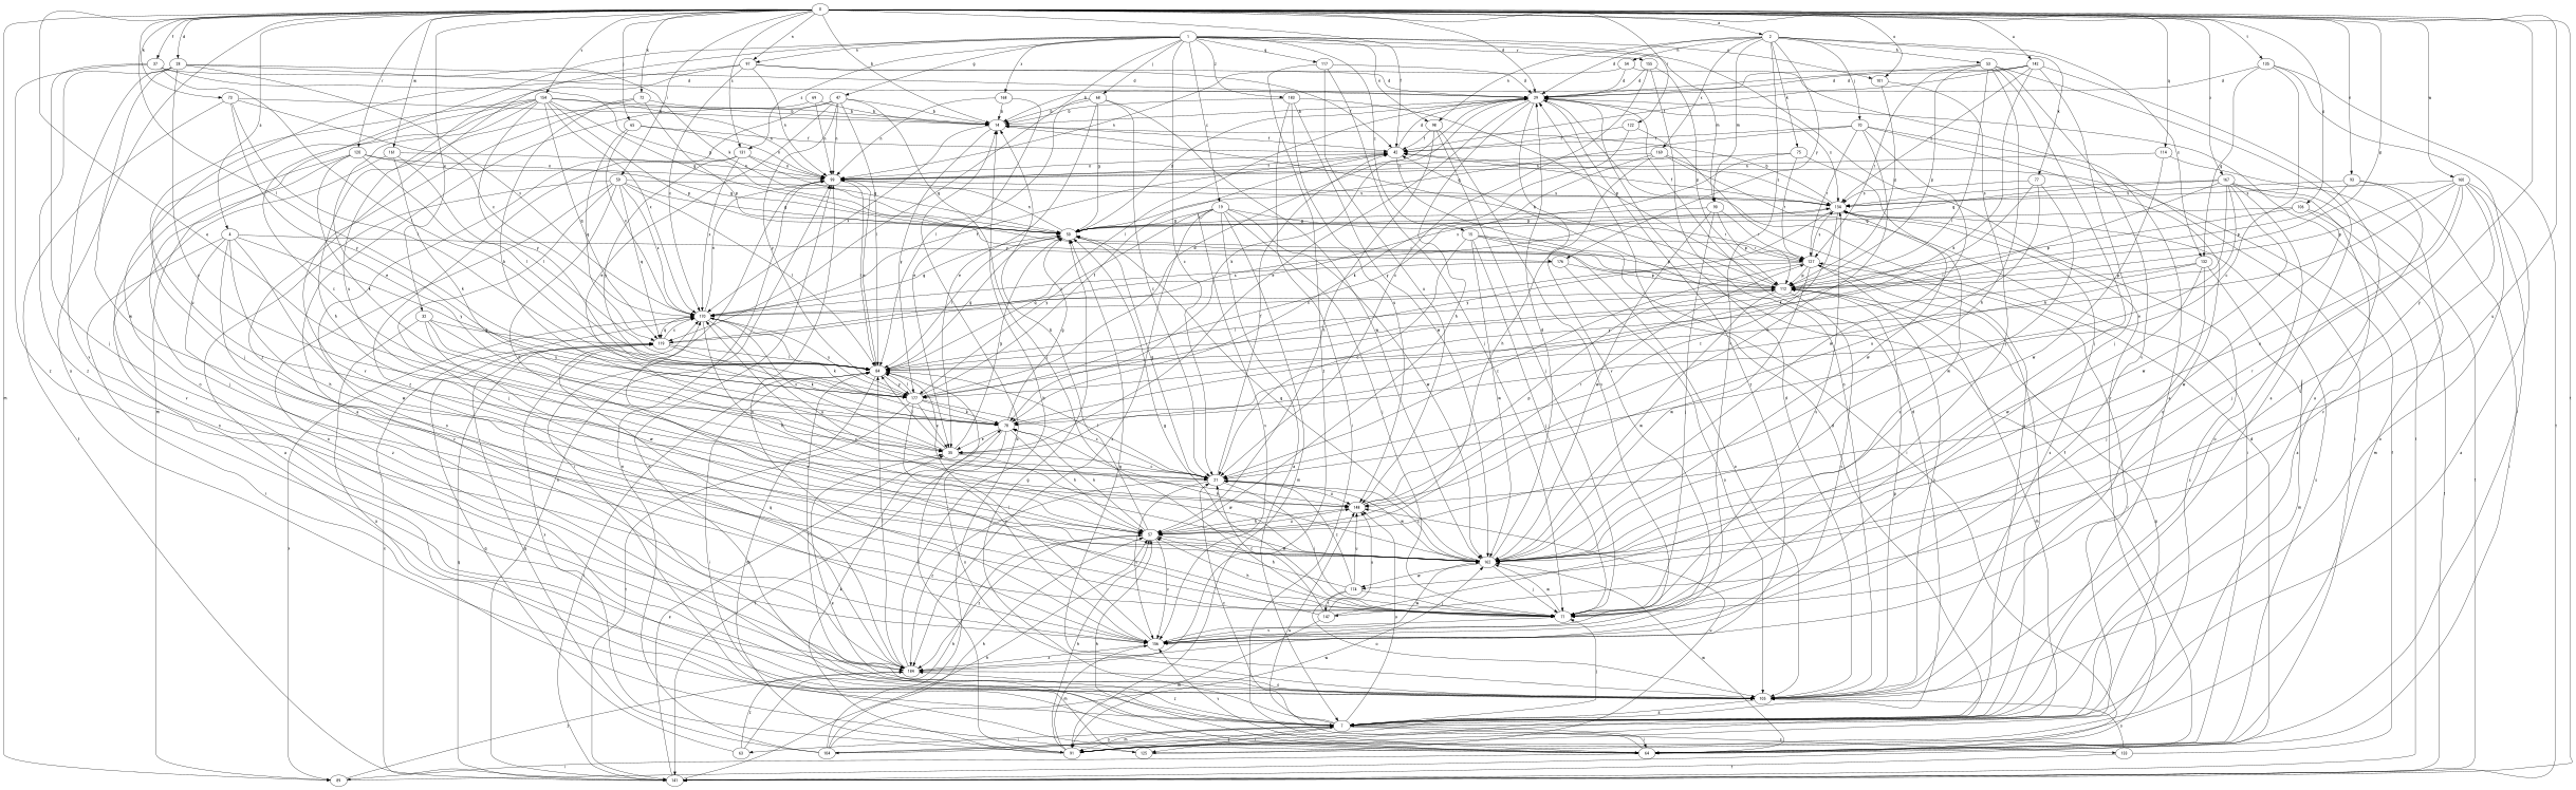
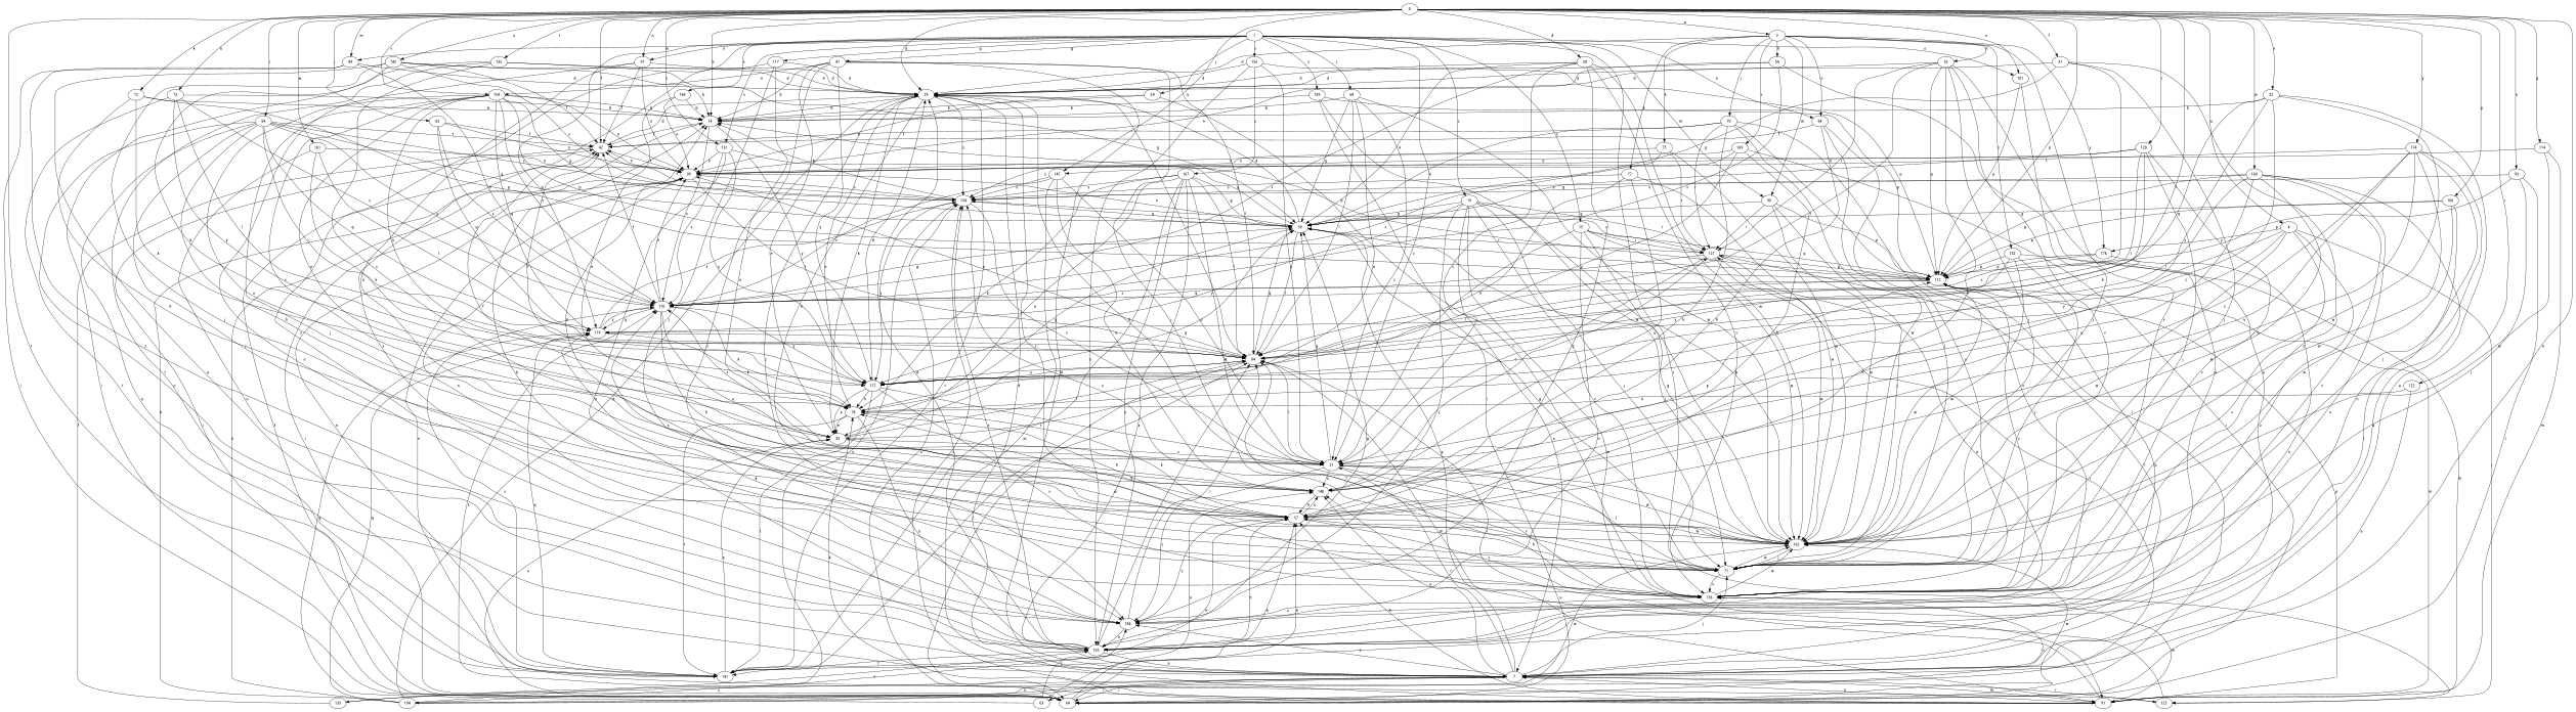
  strict digraph {
    fontname="Roboto Condensed"
    node [fontname="Roboto Condensed"]
    edge [fontname="Roboto Condensed"]
    0
    2
    4
    7
    14
    28
    29
    32
    35
    37
    42
    59
    65
    72
    73
    84
    89
    93
    97
    101
    106
    112
    114
    120
    122
    131
    135
    141
    142
    147
    154
    160
    161
    167
    174
    90
    98
    53
    54
    70
    75
    77
    132
    156
    169
    176
    125
    184
    57
    162
    177
    21
    50
    63
    64
    71
    91
    104
    127
    133
    148
    170
    78
    134
    119
    99
    105
    1
    15
    19
    47
    68
    69
    117
    155
    168
    183
    0 -> 2 [label=a]
    0 -> 4 [label=a]
    0 -> 7 [label=a]
    0 -> 14 [label=b]
    0 -> 28 [label=d]
    0 -> 29 [label=d]
    0 -> 32 [label=e]
-   0 -> 35 [label=e]
    0 -> 37 [label=f]
    0 -> 42 [label=f]
    0 -> 59 [label=i]
    0 -> 65 [label=j]
    0 -> 72 [label=k]
    0 -> 73 [label=k]
    0 -> 84 [label=l]
    0 -> 89 [label=m]
    0 -> 93 [label=n]
    0 -> 97 [label=n]
    0 -> 101 [label=o]
    0 -> 106 [label=p]
    0 -> 112 [label=p]
    0 -> 114 [label=q]
    0 -> 120 [label=r]
    0 -> 122 [label=r]
    0 -> 131 [label=s]
    0 -> 135 [label=t]
    0 -> 141 [label=t]
    0 -> 142 [label=u]
    0 -> 147 [label=u]
    0 -> 154 [label=v]
    0 -> 160 [label=w]
    0 -> 161 [label=w]
-   0 -> 167 [label=x]
+   155 -> 167 [label=x]
    0 -> 174 [label=y]
    2 -> 29 [label=d]
    2 -> 90 [label=m]
    2 -> 98 [label=n]
    2 -> 53 [label=h]
    2 -> 54 [label=h]
    2 -> 70 [label=j]
    2 -> 75 [label=k]
    2 -> 77 [label=k]
    2 -> 132 [label=s]
    2 -> 156 [label=v]
    2 -> 169 [label=x]
    2 -> 176 [label=y]
    4 -> 156 [label=v]
    4 -> 176 [label=y]
    4 -> 125 [label=r]
    4 -> 184 [label=z]
    4 -> 57 [label=h]
    4 -> 162 [label=w]
    4 -> 177 [label=y]
    7 -> 29 [label=d]
    7 -> 125 [label=r]
    7 -> 184 [label=z]
    7 -> 21 [label=c]
    7 -> 50 [label=g]
    7 -> 63 [label=i]
    7 -> 64 [label=i]
    7 -> 71 [label=j]
    7 -> 91 [label=m]
    7 -> 104 [label=o]
    7 -> 127 [label=r]
    7 -> 133 [label=s]
    7 -> 148 [label=u]
    14 -> 42 [label=f]
    14 -> 177 [label=y]
    14 -> 170 [label=x]
    28 -> 29 [label=d]
    28 -> 156 [label=v]
    28 -> 184 [label=z]
    28 -> 162 [label=w]
    28 -> 21 [label=c]
    28 -> 50 [label=k]
    28 -> 170 [label=x]
    29 -> 14 [label=b]
    29 -> 35 [label=e]
    29 -> 84 [label=l]
    29 -> 141 [label=t]
    29 -> 156 [label=v]
    29 -> 184 [label=z]
    29 -> 57 [label=h]
    29 -> 78 [label=k]
    29 -> 134 [label=s]
    32 -> 7 [label=a]
+   32 -> 14 [label=b]
    32 -> 162 [label=w]
    32 -> 177 [label=y]
    32 -> 21 [label=c]
    32 -> 119 [label=q]
    35 -> 84 [label=l]
    35 -> 162 [label=w]
    35 -> 21 [label=c]
    35 -> 50 [label=g]
    35 -> 170 [label=x]
    37 -> 29 [label=d]
    37 -> 84 [label=l]
    37 -> 184 [label=z]
    37 -> 50 [label=g]
    37 -> 71 [label=j]
    42 -> 29 [label=d]
    42 -> 64 [label=i]
    42 -> 99 [label=n]
    59 -> 7 [label=a]
    59 -> 84 [label=l]
    59 -> 57 [label=h]
    59 -> 50 [label=g]
    59 -> 71 [label=j]
    59 -> 170 [label=x]
    59 -> 134 [label=s]
    59 -> 119 [label=q]
    59 -> 105 [label=o]
    65 -> 42 [label=f]
    65 -> 170 [label=x]
    65 -> 119 [label=q]
    65 -> 99 [label=n]
    72 -> 14 [label=b]
    72 -> 112 [label=p]
    72 -> 57 [label=h]
    72 -> 78 [label=k]
    73 -> 14 [label=b]
    73 -> 84 [label=l]
    73 -> 141 [label=t]
    73 -> 177 [label=y]
    73 -> 170 [label=x]
    84 -> 177 [label=y]
    84 -> 50 [label=g]
    84 -> 64 [label=i]
    84 -> 91 [label=m]
    84 -> 99 [label=n]
    89 -> 29 [label=d]
    89 -> 184 [label=z]
-   64 -> 89 [label=i]
+   89 -> 64 [label=i]
    89 -> 170 [label=x]
    93 -> 112 [label=p]
    93 -> 64 [label=i]
    93 -> 71 [label=j]
    93 -> 134 [label=s]
    97 -> 29 [label=d]
    97 -> 42 [label=f]
    97 -> 148 [label=u]
    97 -> 99 [label=n]
    97 -> 105 [label=o]
    101 -> 112 [label=p]
    101 -> 71 [label=j]
    106 -> 112 [label=p]
    106 -> 141 [label=t]
    106 -> 162 [label=w]
    106 -> 50 [label=g]
    112 -> 14 [label=b]
    112 -> 84 [label=l]
    112 -> 156 [label=v]
    112 -> 162 [label=w]
    112 -> 91 [label=m]
    112 -> 170 [label=x]
    114 -> 162 [label=w]
    114 -> 91 [label=m]
    114 -> 99 [label=n]
    120 -> 84 [label=l]
    120 -> 156 [label=v]
    120 -> 50 [label=g]
    120 -> 71 [label=j]
    120 -> 78 [label=k]
    120 -> 99 [label=n]
    122 -> 7 [label=a]
-   122 -> 42 [label=f]
+   59 -> 42 [label=f]
    122 -> 78 [label=k]
    131 -> 177 [label=y]
    131 -> 50 [label=g]
    131 -> 170 [label=x]
    131 -> 99 [label=n]
    131 -> 105 [label=o]
    135 -> 29 [label=d]
    135 -> 141 [label=t]
    135 -> 21 [label=c]
-   135 -> 132 [label=g]
+   135 -> 50 [label=g]
    135 -> 64 [label=i]
    141 -> 35 [label=e]
    141 -> 84 [label=l]
    141 -> 57 [label=h]
    141 -> 170 [label=x]
    141 -> 119 [label=q]
    141 -> 99 [label=n]
    142 -> 7 [label=a]
    142 -> 14 [label=b]
    142 -> 29 [label=d]
    142 -> 42 [label=f]
    142 -> 71 [label=j]
    142 -> 78 [label=k]
    142 -> 134 [label=s]
    147 -> 21 [label=c]
    147 -> 91 [label=m]
    147 -> 148 [label=u]
    147 -> 170 [label=x]
    147 -> 134 [label=s]
    154 -> 14 [label=b]
    154 -> 35 [label=e]
    154 -> 112 [label=p]
    154 -> 177 [label=y]
    154 -> 21 [label=c]
    154 -> 50 [label=g]
    154 -> 71 [label=j]
    154 -> 148 [label=u]
    154 -> 170 [label=x]
    154 -> 119 [label=q]
    154 -> 99 [label=n]
    160 -> 7 [label=a]
    160 -> 84 [label=l]
    160 -> 112 [label=p]
    160 -> 156 [label=v]
-   160 -> 162 [label=r]
+   160 -> 162 [label=w]
    160 -> 148 [label=u]
    160 -> 134 [label=s]
    160 -> 105 [label=o]
    161 -> 84 [label=l]
    161 -> 78 [label=k]
    161 -> 99 [label=n]
    161 -> 105 [label=o]
    167 -> 7 [label=a]
    167 -> 35 [label=e]
    167 -> 84 [label=l]
    167 -> 141 [label=t]
    167 -> 162 [label=w]
    167 -> 50 [label=g]
    167 -> 78 [label=k]
    167 -> 134 [label=s]
    167 -> 105 [label=o]
    174 -> 147 [label=t]
    174 -> 57 [label=h]
-   162 -> 174 [label=w]
+   174 -> 162 [label=w]
    174 -> 21 [label=c]
    174 -> 71 [label=j]
    174 -> 148 [label=u]
    174 -> 105 [label=o]
    90 -> 112 [label=p]
    90 -> 162 [label=w]
    90 -> 50 [label=g]
    90 -> 71 [label=j]
    90 -> 127 [label=r]
    98 -> 42 [label=f]
    98 -> 156 [label=v]
    98 -> 57 [label=h]
    98 -> 71 [label=j]
    53 -> 7 [label=a]
    53 -> 29 [label=d]
    53 -> 84 [label=l]
    53 -> 112 [label=p]
    53 -> 156 [label=v]
    53 -> 57 [label=h]
    53 -> 71 [label=j]
    53 -> 127 [label=r]
    54 -> 7 [label=a]
    54 -> 29 [label=d]
-   97 -> 170 [label=x]
+   54 -> 170 [label=x]
    54 -> 99 [label=n]
    70 -> 42 [label=f]
    70 -> 57 [label=h]
    70 -> 162 [label=w]
-   70 -> 50 [label=g]
+   70 -> 50 [label=k]
    70 -> 64 [label=i]
    70 -> 127 [label=r]
    70 -> 105 [label=o]
    75 -> 162 [label=w]
    75 -> 127 [label=r]
    75 -> 170 [label=x]
    75 -> 99 [label=n]
    77 -> 162 [label=w]
    77 -> 148 [label=u]
    77 -> 78 [label=k]
    77 -> 134 [label=s]
    132 -> 112 [label=p]
    132 -> 162 [label=w]
    132 -> 177 [label=y]
    132 -> 71 [label=j]
    132 -> 91 [label=m]
    156 -> 84 [label=l]
    156 -> 184 [label=z]
    156 -> 162 [label=w]
    156 -> 99 [label=n]
    169 -> 57 [label=h]
    169 -> 177 [label=y]
    169 -> 64 [label=i]
    169 -> 134 [label=s]
    169 -> 99 [label=n]
    176 -> 112 [label=p]
    176 -> 170 [label=x]
    176 -> 105 [label=o]
    125 -> 148 [label=u]
    125 -> 99 [label=n]
    184 -> 14 [label=b]
    184 -> 84 [label=l]
    184 -> 119 [label=q]
    184 -> 105 [label=o]
    57 -> 14 [label=b]
    57 -> 156 [label=v]
    57 -> 184 [label=z]
    57 -> 162 [label=w]
    57 -> 148 [label=u]
    57 -> 78 [label=k]
    162 -> 29 [label=d]
    162 -> 21 [label=c]
    162 -> 50 [label=g]
    162 -> 71 [label=j]
    162 -> 170 [label=x]
    162 -> 78 [label=k]
    177 -> 29 [label=d]
    177 -> 35 [label=e]
    177 -> 42 [label=f]
    177 -> 84 [label=l]
    177 -> 141 [label=t]
    177 -> 156 [label=v]
    177 -> 21 [label=c]
    177 -> 78 [label=k]
    21 -> 42 [label=f]
    21 -> 84 [label=l]
    21 -> 156 [label=v]
    21 -> 184 [label=z]
    21 -> 162 [label=w]
    21 -> 50 [label=g]
    21 -> 71 [label=j]
    21 -> 148 [label=u]
    50 -> 29 [label=d]
    50 -> 84 [label=l]
    50 -> 127 [label=r]
    50 -> 99 [label=n]
    63 -> 184 [label=z]
    63 -> 57 [label=h]
    63 -> 119 [label=q]
    64 -> 35 [label=e]
    64 -> 42 [label=f]
    64 -> 156 [label=v]
    64 -> 57 [label=h]
    64 -> 162 [label=w]
    64 -> 148 [label=u]
    64 -> 134 [label=s]
    71 -> 156 [label=v]
    71 -> 57 [label=h]
    71 -> 162 [label=w]
    71 -> 50 [label=g]
    71 -> 134 [label=s]
    91 -> 7 [label=a]
    91 -> 84 [label=l]
    91 -> 112 [label=p]
    91 -> 156 [label=m]
    91 -> 57 [label=h]
    91 -> 170 [label=x]
    91 -> 78 [label=k]
    91 -> 134 [label=s]
    104 -> 14 [label=b]
    104 -> 29 [label=d]
    104 -> 57 [label=h]
    104 -> 162 [label=w]
    104 -> 127 [label=r]
+   104 -> 134 [label=s]
    104 -> 119 [label=q]
    104 -> 99 [label=n]
    127 -> 112 [label=p]
    127 -> 162 [label=w]
    127 -> 21 [label=c]
    127 -> 134 [label=s]
    127 -> 119 [label=q]
    127 -> 105 [label=o]
    133 -> 42 [label=f]
-   133 -> 141 [label=t]
+   105 -> 141 [label=t]
    133 -> 105 [label=o]
    148 -> 112 [label=p]
    148 -> 57 [label=h]
    148 -> 127 [label=r]
    170 -> 42 [label=f]
    170 -> 57 [label=h]
    170 -> 177 [label=y]
    170 -> 50 [label=g]
    170 -> 148 [label=u]
    170 -> 78 [label=k]
    170 -> 119 [label=q]
    170 -> 99 [label=n]
    78 -> 35 [label=e]
    78 -> 141 [label=t]
    78 -> 57 [label=h]
    78 -> 50 [label=g]
    78 -> 105 [label=o]
    134 -> 14 [label=b]
    134 -> 42 [label=f]
    134 -> 177 [label=y]
    134 -> 21 [label=c]
    134 -> 50 [label=g]
    119 -> 84 [label=l]
    119 -> 170 [label=x]
    119 -> 78 [label=k]
    119 -> 134 [label=s]
    99 -> 42 [label=f]
    99 -> 84 [label=l]
    99 -> 64 [label=i]
    99 -> 134 [label=s]
    105 -> 7 [label=a]
    105 -> 29 [label=d]
    105 -> 84 [label=l]
    105 -> 112 [label=p]
    105 -> 50 [label=g]
    105 -> 134 [label=s]
    1 -> 89 [label=m]
    1 -> 97 [label=n]
    1 -> 101 [label=o]
    1 -> 131 [label=s]
    1 -> 90 [label=m]
    1 -> 98 [label=n]
    1 -> 125 [label=r]
    1 -> 184 [label=z]
    1 -> 21 [label=c]
    1 -> 119 [label=q]
    1 -> 15 [label=c]
    1 -> 19 [label=c]
    1 -> 47 [label=g]
    1 -> 68 [label=j]
+   1 -> 69 [label=j]
    1 -> 117 [label=q]
    1 -> 155 [label=v]
    1 -> 168 [label=x]
    1 -> 183 [label=z]
    15 -> 112 [label=p]
    15 -> 162 [label=w]
    15 -> 21 [label=c]
    15 -> 71 [label=j]
    15 -> 127 [label=r]
    15 -> 105 [label=o]
    19 -> 7 [label=a]
    19 -> 156 [label=v]
    19 -> 184 [label=z]
    19 -> 162 [label=w]
    19 -> 177 [label=y]
    19 -> 50 [label=g]
    19 -> 71 [label=j]
    19 -> 91 [label=m]
    19 -> 127 [label=r]
    47 -> 7 [label=a]
    47 -> 14 [label=b]
    47 -> 35 [label=e]
    47 -> 84 [label=l]
    47 -> 184 [label=z]
    47 -> 177 [label=y]
    47 -> 71 [label=j]
-   47 -> 99 [label=n]
+   47 -> 154 [label=n]
    68 -> 14 [label=b]
    68 -> 35 [label=e]
    68 -> 84 [label=l]
    68 -> 162 [label=w]
    68 -> 21 [label=c]
    68 -> 50 [label=g]
    69 -> 14 [label=b]
    69 -> 156 [label=v]
    69 -> 99 [label=n]
    117 -> 29 [label=d]
    117 -> 184 [label=z]
    117 -> 71 [label=j]
    117 -> 148 [label=u]
    155 -> 29 [label=d]
    155 -> 112 [label=p]
    155 -> 21 [label=c]
    155 -> 105 [label=o]
    168 -> 14 [label=b]
    168 -> 35 [label=e]
    168 -> 99 [label=n]
    183 -> 14 [label=b]
    183 -> 112 [label=p]
    183 -> 162 [label=w]
    183 -> 64 [label=i]
-   183 -> 148 [label=u]
  }
